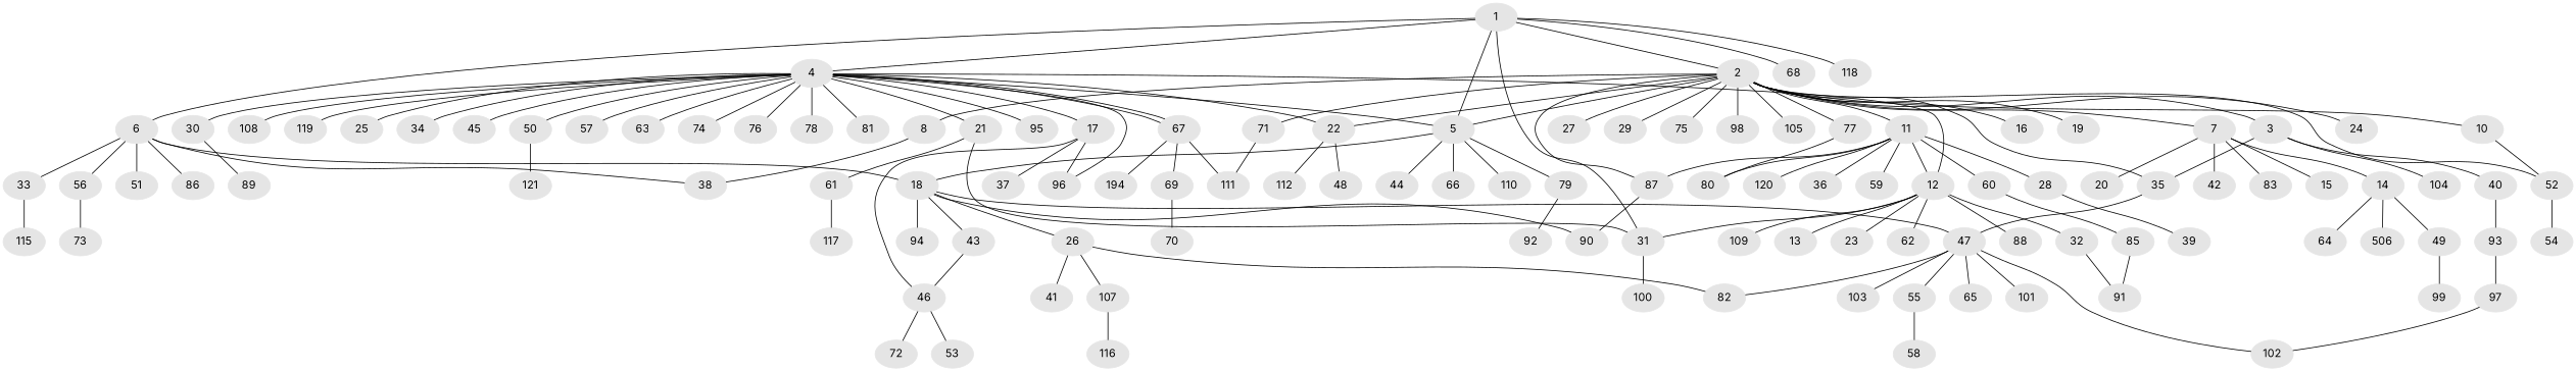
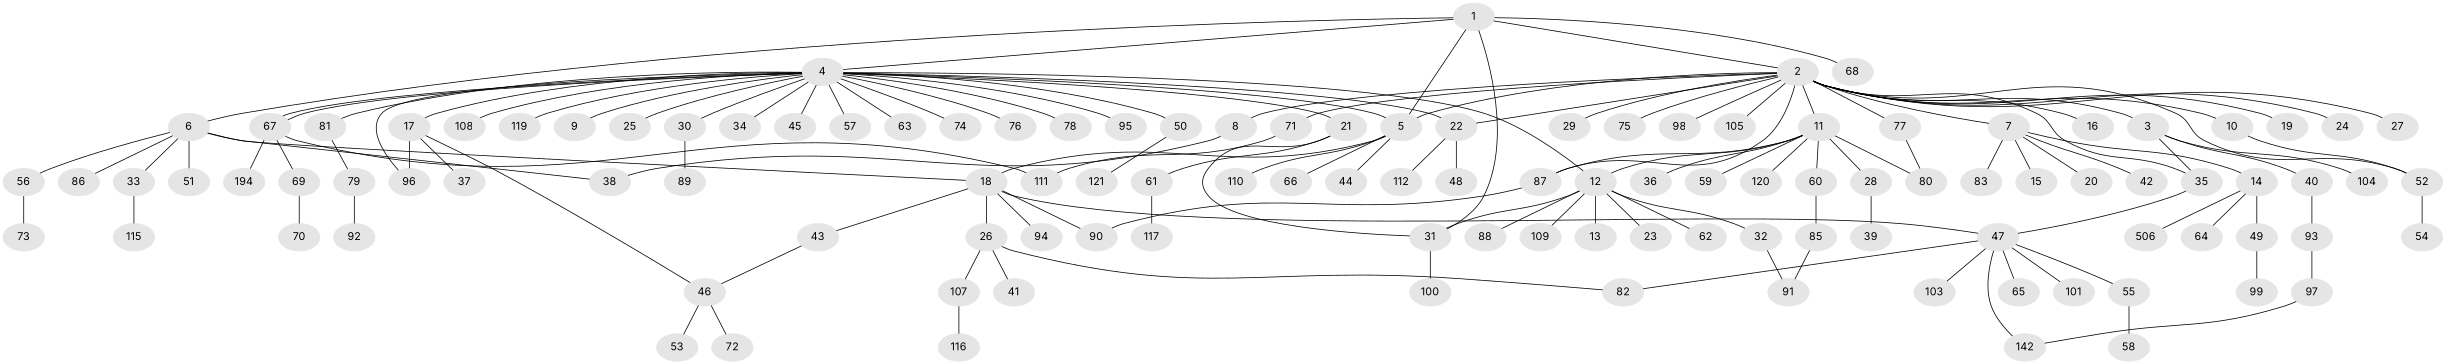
  graph {
    fontname=Inter
    node [color=gray90 fontname=Inter style=filled]
    edge [fontname=Inter]
    1
    2
    4
    5
    6
    31
    68
-   118
    3
    7
    8
    10
    11
    16
    19
    22
    24
    27
    29
    35
    52
    71
    75
    77
    87
    98
    105
+   9
    12
    17
    21
    25
    30
    34
    45
    50
    57
    63
    67
    74
    76
    78
    81
    95
    96
    108
    119
    18
    44
    66
    79
    110
    33
    38
    51
    56
    86
    100
    40
    104
    14
    15
    20
    42
    83
    28
    36
    59
    60
    80
    120
    48
    112
    47
    54
    111
    90
    93
    13
    23
    32
    62
    88
    109
    37
    46
    61
    89
    121
    69
    n91 [label=194]
    26
    43
    94
    92
    115
    73
    49
    64
    n100 [label=506]
    39
    85
    91
    99
    53
    72
    41
    82
    107
    55
    65
    101
-   102
+   102 [label=142]
    103
    117
    116
    97
    58
    70
    1 -- 2
    1 -- 4
    1 -- 5
    1 -- 6
    1 -- 31
    1 -- 68
-   1 -- 118
    2 -- 5
    2 -- 3
    2 -- 7
    2 -- 8
    2 -- 10
    2 -- 11
    2 -- 16
    2 -- 19
    2 -- 22
    2 -- 24
    2 -- 27
    2 -- 29
    2 -- 35
    2 -- 52
    2 -- 71
    2 -- 75
    2 -- 77
    2 -- 87
    2 -- 98
    2 -- 105
    4 -- 5
    4 -- 22
+   4 -- 9
    4 -- 12
    4 -- 17
    4 -- 21
    4 -- 25
    4 -- 30
    4 -- 34
    4 -- 45
    4 -- 50
    4 -- 57
    4 -- 63
    4 -- 67
    4 -- 67
    4 -- 74
    4 -- 76
    4 -- 78
    4 -- 81
    4 -- 95
    4 -- 96
    4 -- 108
    4 -- 119
    5 -- 18
    5 -- 44
    5 -- 66
-   5 -- 79
+   81 -- 79
    5 -- 110
    6 -- 18
    6 -- 33
    6 -- 38
    6 -- 51
    6 -- 56
    6 -- 86
    31 -- 100
    3 -- 35
    3 -- 40
    3 -- 104
    7 -- 14
    7 -- 15
    7 -- 20
    7 -- 42
    7 -- 83
    8 -- 38
    10 -- 52
    11 -- 87
    11 -- 12
    11 -- 28
    11 -- 36
    11 -- 59
    11 -- 60
    11 -- 80
    11 -- 120
    22 -- 48
    22 -- 112
    35 -- 47
    52 -- 54
    71 -- 111
    77 -- 80
    87 -- 90
    12 -- 31
    12 -- 13
    12 -- 23
    12 -- 32
    12 -- 62
    12 -- 88
    12 -- 109
    17 -- 96
    17 -- 37
    17 -- 46
    21 -- 31
    21 -- 61
    30 -- 89
    50 -- 121
    67 -- 111
    67 -- 69
    67 -- n91
    18 -- 47
    18 -- 90
    18 -- 26
    18 -- 43
    18 -- 94
    79 -- 92
    33 -- 115
    56 -- 73
    40 -- 93
    14 -- 49
    14 -- 64
    14 -- n100
    28 -- 39
    60 -- 85
    47 -- 82
    47 -- 55
    47 -- 65
    47 -- 101
    47 -- 102
    47 -- 103
    93 -- 97
    32 -- 91
    46 -- 53
    46 -- 72
    61 -- 117
    69 -- 70
    26 -- 41
    26 -- 82
    26 -- 107
    43 -- 46
    49 -- 99
    85 -- 91
    107 -- 116
    55 -- 58
    97 -- 102
  }
